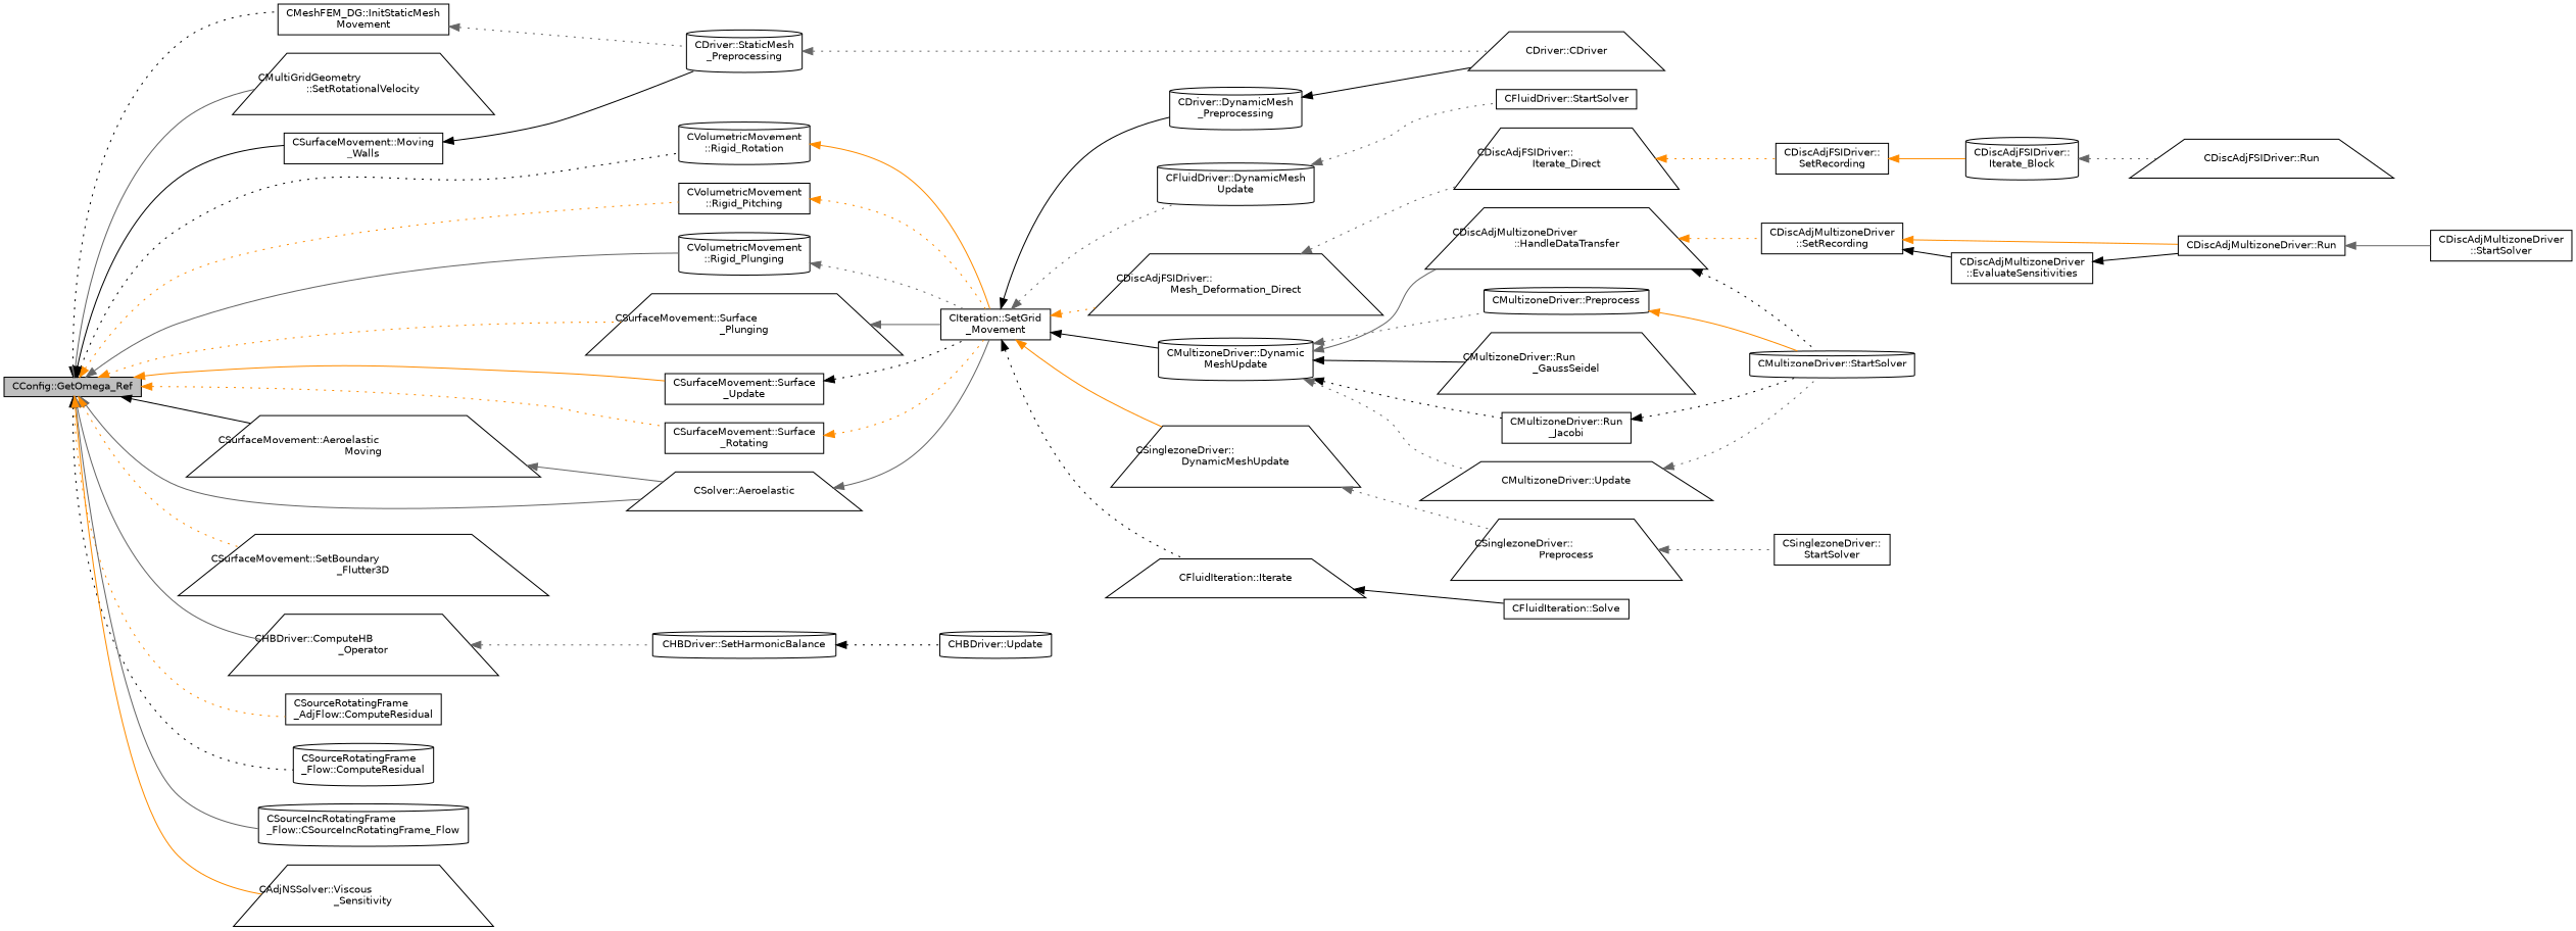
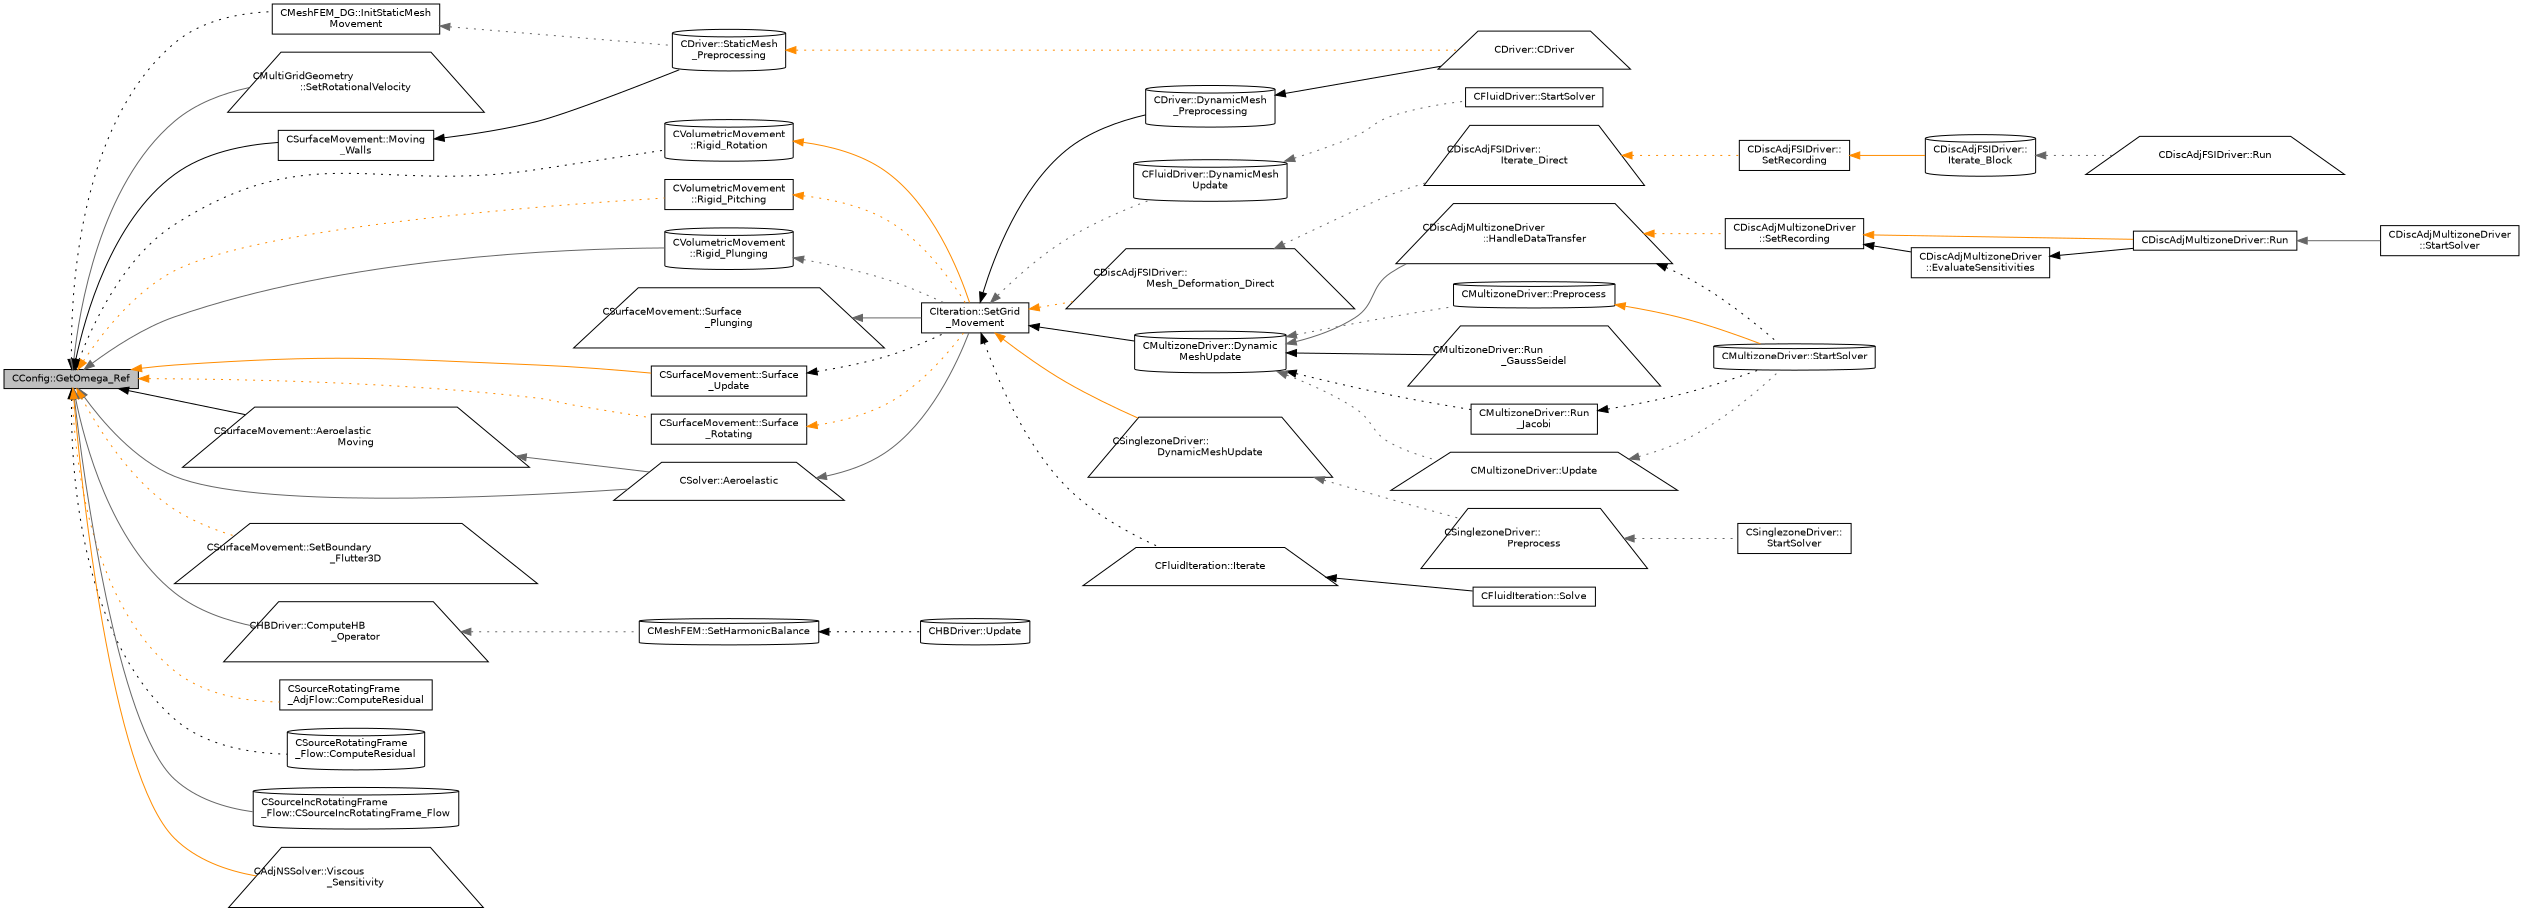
  digraph {
    rankdir=LR
    node [color=black fillcolor=white fontname=Helvetica fontsize=10 shape=box style=filled]
    edge [color=gray40 dir=back fontname=Helvetica fontsize=10 labelfontname=Helvetica labelfontsize=10 style=dotted]
    n1 [fillcolor=grey75 fontcolor=black height=0.2 label="CConfig::GetOmega_Ref" width=0.4]
    n2 [height=0.2 label="CMeshFEM_DG::InitStaticMesh\lMovement" width=0.4]
    n3 [height=0.2 label="CMultiGridGeometry\l::SetRotationalVelocity" shape=trapezium width=0.4]
    n4 [height=0.2 label="CVolumetricMovement\l::Rigid_Rotation" shape=cylinder width=0.4]
    n5 [height=0.2 label="CVolumetricMovement\l::Rigid_Pitching" width=0.4]
    n6 [height=0.2 label="CVolumetricMovement\l::Rigid_Plunging" shape=cylinder width=0.4]
    n7 [height=0.2 label="CSurfaceMovement::Moving\l_Walls" width=0.4]
    n8 [height=0.2 label="CSurfaceMovement::Surface\l_Plunging" shape=trapezium width=0.4]
    n9 [height=0.2 label="CSurfaceMovement::Surface\l_Update" width=0.4]
    n10 [height=0.2 label="CSurfaceMovement::Surface\l_Rotating" width=0.4]
    n11 [height=0.2 label="CSurfaceMovement::Aeroelastic\lMoving" shape=trapezium width=0.4]
    n12 [height=0.2 label="CSolver::Aeroelastic" shape=trapezium width=0.4]
    n13 [height=0.2 label="CSurfaceMovement::SetBoundary\l_Flutter3D" shape=trapezium width=0.4]
    n14 [height=0.2 label="CHBDriver::ComputeHB\l_Operator" shape=trapezium width=0.4]
    n15 [height=0.2 label="CSourceRotatingFrame\l_AdjFlow::ComputeResidual" width=0.4]
    n16 [height=0.2 label="CSourceRotatingFrame\l_Flow::ComputeResidual" shape=cylinder width=0.4]
    n17 [height=0.2 label="CSourceIncRotatingFrame\l_Flow::CSourceIncRotatingFrame_Flow" shape=cylinder width=0.4]
    n18 [height=0.2 label="CAdjNSSolver::Viscous\l_Sensitivity" shape=trapezium width=0.4]
    n19 [height=0.2 label="CDriver::StaticMesh\l_Preprocessing" shape=cylinder width=0.4]
    n20 [height=0.2 label="CIteration::SetGrid\l_Movement" width=0.4]
-   n21 [height=0.2 label="CHBDriver::SetHarmonicBalance" shape=cylinder width=0.4]
+   n21 [height=0.2 label="CMeshFEM::SetHarmonicBalance" shape=cylinder width=0.4]
    n22 [height=0.2 label="CDriver::CDriver" shape=trapezium width=0.4]
    n23 [height=0.2 label="CDriver::DynamicMesh\l_Preprocessing" shape=cylinder width=0.4]
    n24 [height=0.2 label="CFluidDriver::DynamicMesh\lUpdate" shape=cylinder width=0.4]
    n25 [height=0.2 label="CDiscAdjFSIDriver::\lMesh_Deformation_Direct" shape=trapezium width=0.4]
    n26 [height=0.2 label="CMultizoneDriver::Dynamic\lMeshUpdate" shape=cylinder width=0.4]
    n27 [height=0.2 label="CSinglezoneDriver::\lDynamicMeshUpdate" shape=trapezium width=0.4]
    n28 [height=0.2 label="CFluidIteration::Iterate" shape=trapezium width=0.4]
    n29 [height=0.2 label="CFluidDriver::StartSolver" width=0.4]
    n30 [height=0.2 label="CDiscAdjFSIDriver::\lIterate_Direct" shape=trapezium width=0.4]
    n31 [height=0.2 label="CDiscAdjMultizoneDriver\l::HandleDataTransfer" shape=trapezium width=0.4]
    n32 [height=0.2 label="CMultizoneDriver::Preprocess" shape=cylinder width=0.4]
    n33 [height=0.2 label="CMultizoneDriver::Run\l_GaussSeidel" shape=trapezium width=0.4]
    n34 [height=0.2 label="CMultizoneDriver::Run\l_Jacobi" width=0.4]
    n35 [height=0.2 label="CMultizoneDriver::Update" shape=trapezium width=0.4]
    n36 [height=0.2 label="CSinglezoneDriver::\lPreprocess" shape=trapezium width=0.4]
    n37 [height=0.2 label="CFluidIteration::Solve" width=0.4]
    n38 [height=0.2 label="CDiscAdjFSIDriver::\lSetRecording" width=0.4]
    n39 [height=0.2 label="CDiscAdjFSIDriver::\lIterate_Block" shape=cylinder width=0.4]
    n40 [height=0.2 label="CDiscAdjFSIDriver::Run" shape=trapezium width=0.4]
    n41 [height=0.2 label="CDiscAdjMultizoneDriver\l::SetRecording" width=0.4]
    n42 [height=0.2 label="CMultizoneDriver::StartSolver" shape=cylinder width=0.4]
    n43 [height=0.2 label="CDiscAdjMultizoneDriver::Run" width=0.4]
    n44 [height=0.2 label="CDiscAdjMultizoneDriver\l::EvaluateSensitivities" width=0.4]
    n45 [height=0.2 label="CDiscAdjMultizoneDriver\l::StartSolver" width=0.4]
    n46 [height=0.2 label="CSinglezoneDriver::\lStartSolver" width=0.4]
    n47 [height=0.2 label="CHBDriver::Update" shape=cylinder width=0.4]
    n1 -> n2 [color=black]
    n1 -> n3 [style=solid]
    n1 -> n4 [color=black]
    n1 -> n5 [color=darkorange]
    n1 -> n6 [style=solid]
    n1 -> n7 [color=black style=solid]
-   n1 -> n8 [color=darkorange]
    n1 -> n9 [color=darkorange style=solid]
    n1 -> n10 [color=darkorange]
    n1 -> n11 [color=black style=solid]
    n1 -> n12 [style=solid]
    n1 -> n13 [color=darkorange]
    n1 -> n14 [style=solid]
    n1 -> n15 [color=darkorange]
    n1 -> n16 [color=black]
    n1 -> n17 [style=solid]
    n1 -> n18 [color=darkorange style=solid]
    n2 -> n19
    n4 -> n20 [color=darkorange style=solid]
    n5 -> n20 [color=darkorange]
    n6 -> n20
    n7 -> n19 [color=black style=solid]
    n8 -> n20 [style=solid]
    n9 -> n20 [color=black]
    n10 -> n20 [color=darkorange]
    n11 -> n12 [style=solid]
    n12 -> n20 [style=solid]
    n14 -> n21
-   n19 -> n22
+   n19 -> n22 [color=darkorange]
    n20 -> n23 [color=black style=solid]
    n20 -> n24
    n20 -> n25 [color=darkorange]
    n20 -> n26 [color=black style=solid]
    n20 -> n27 [color=darkorange style=solid]
    n20 -> n28 [color=black]
    n21 -> n47 [color=black]
    n23 -> n22 [color=black style=solid]
    n24 -> n29
    n25 -> n30
    n26 -> n31 [style=solid]
    n26 -> n32
    n26 -> n33 [color=black style=solid]
    n26 -> n34 [color=black]
    n26 -> n35
    n27 -> n36
    n28 -> n37 [color=black style=solid]
    n30 -> n38 [color=darkorange]
    n31 -> n41 [color=darkorange]
    n31 -> n42 [color=black]
    n32 -> n42 [color=darkorange style=solid]
    n34 -> n42 [color=black]
    n35 -> n42
    n36 -> n46
    n38 -> n39 [color=darkorange style=solid]
    n39 -> n40
    n41 -> n43 [color=darkorange style=solid]
    n41 -> n44 [color=black style=solid]
    n43 -> n45 [style=solid]
    n44 -> n43 [color=black style=solid]
  }
